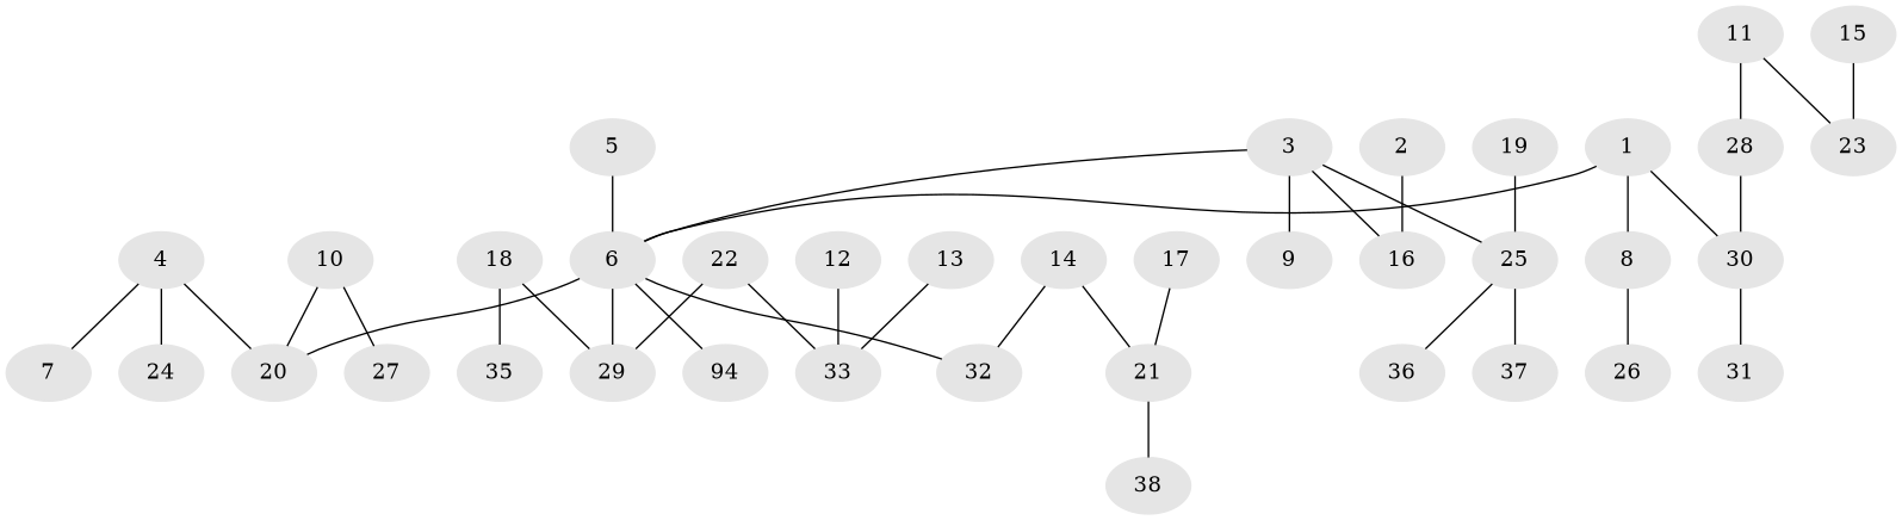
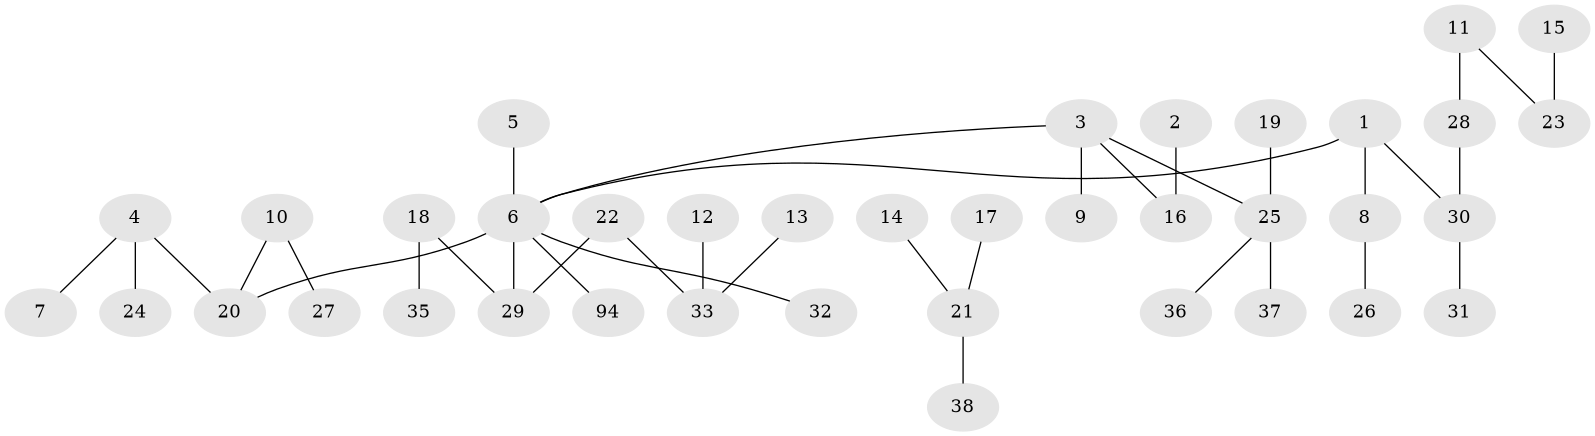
  graph {
    node [color=gray90 style=filled]
    edge [weight=1.0]
    1
    6
    8
    30
    20
    29
    32
    n8 [label=94]
    26
    31
    2
    16
    3
    9
    25
    36
    37
    4
    7
    24
    5
    10
    27
    11
    23
    28
    12
    33
    13
    14
    21
    38
    15
    17
    18
    35
    19
    22
    1 -- 6
    1 -- 8
    1 -- 30
    6 -- 20
    6 -- 29
    6 -- 32
    6 -- n8
    8 -- 26
    30 -- 31
    2 -- 16
    3 -- 6
    3 -- 16
    3 -- 9
    3 -- 25
    25 -- 36
    25 -- 37
    4 -- 20
    4 -- 7
    4 -- 24
    5 -- 6
    10 -- 20
    10 -- 27
    11 -- 23
    11 -- 28
    28 -- 30
    12 -- 33
    13 -- 33
-   14 -- 32
    14 -- 21
    21 -- 38
    15 -- 23
    17 -- 21
    18 -- 29
    18 -- 35
    19 -- 25
    22 -- 29
    22 -- 33
  }
